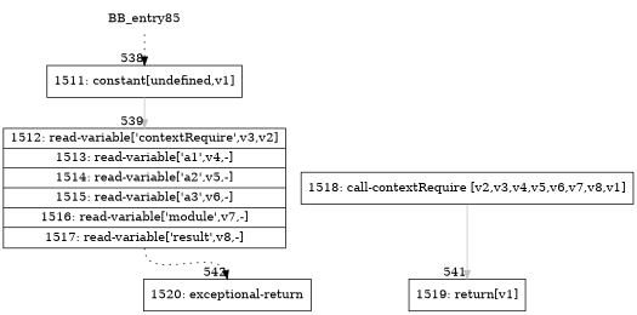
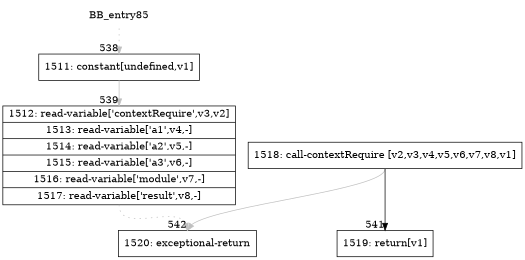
  digraph {
    rankdir=TD
    node [shape=record]
    edge [headport=n style=solid tailport=s color=gray]
    n1 [label=BB_entry85 shape=none]
    n2 [label="{1511: constant[undefined,v1]}"]
    n3 [label="{1512: read-variable['contextRequire',v3,v2]|1513: read-variable['a1',v4,-]|1514: read-variable['a2',v5,-]|1515: read-variable['a3',v6,-]|1516: read-variable['module',v7,-]|1517: read-variable['result',v8,-]}"]
    n4 [label="{1520: exceptional-return}"]
    n5 [label="{1518: call-contextRequire [v2,v3,v4,v5,v6,v7,v8,v1]}"]
    n6 [label="{1519: return[v1]}"]
-   n1 -> n2 [headlabel="    538" style=dotted color=""]
+   n1 -> n2 [headlabel="    538" style=dotted]
    n2 -> n3 [headlabel="      539"]
-   n3 -> n4 [color=black headlabel="      542" style=dotted]
-   n5 -> n6 [headlabel="      541"]
+   n3 -> n4 [headlabel="      542" style=dotted]
+   n5 -> n4
+   n5 -> n6 [headlabel="      541" color=""]
  }
